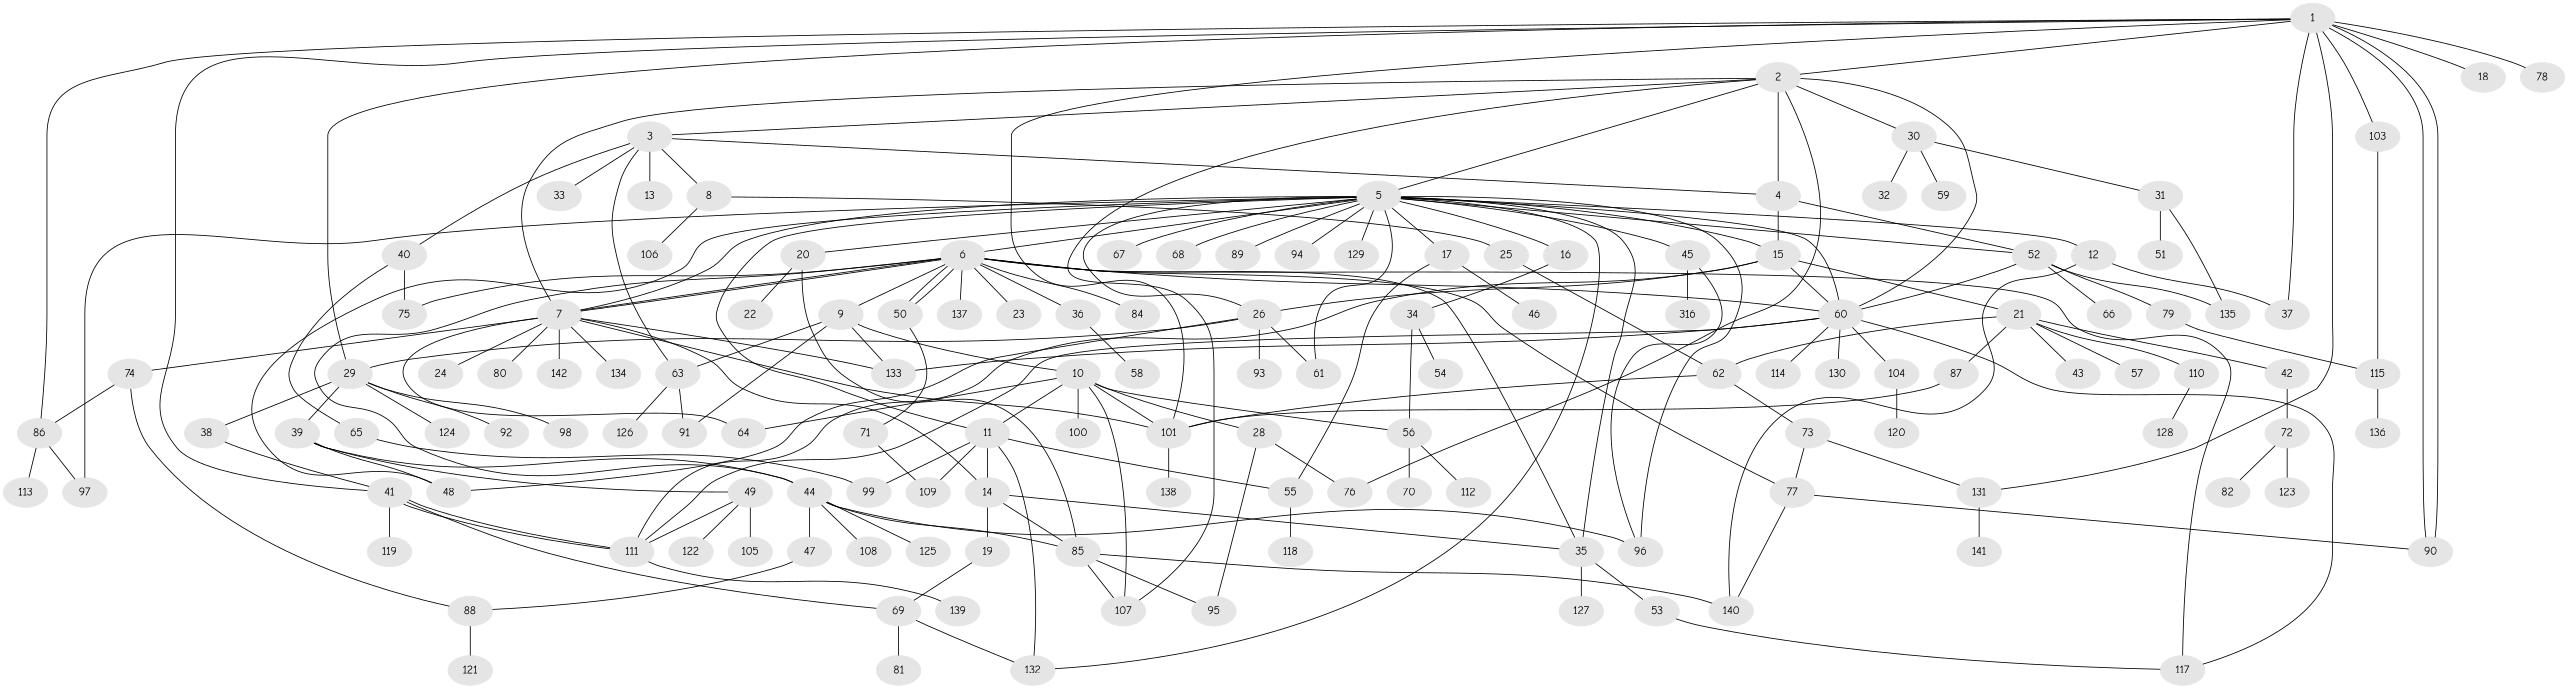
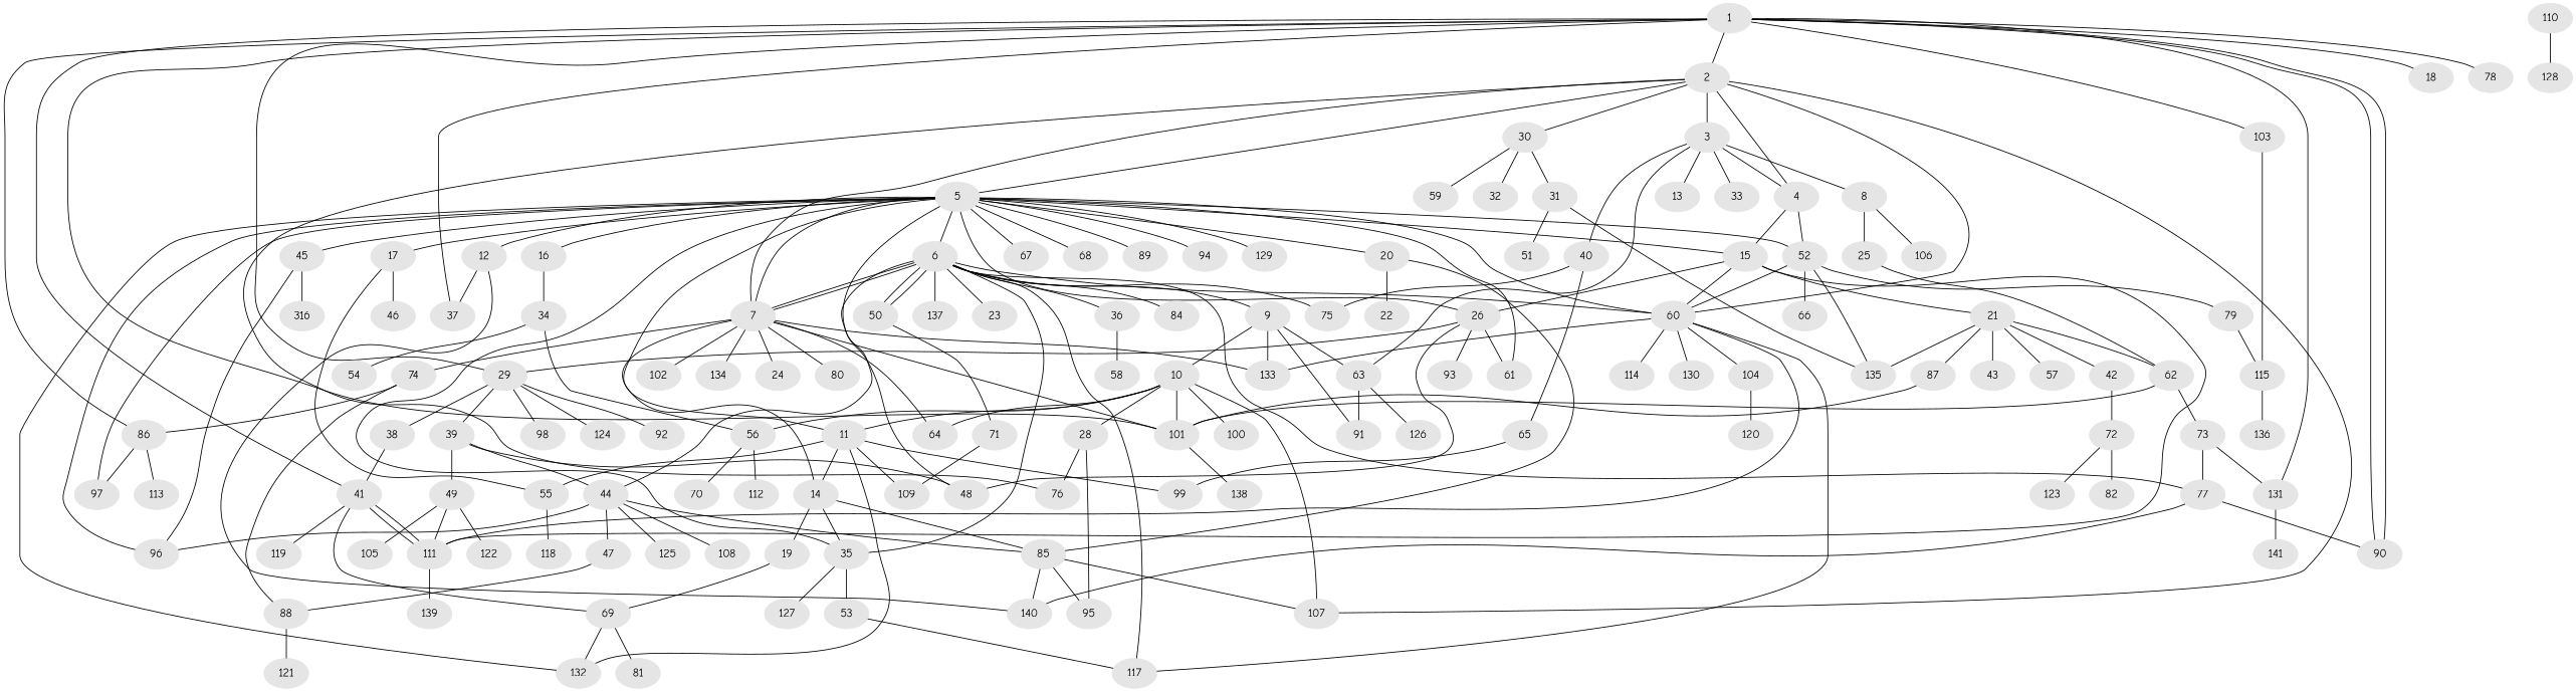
  graph {
    fontname="Comic Neue"
    node [color=gray90 fontname="Comic Neue" style=filled]
    edge [fontname="Comic Neue"]
    1
    2
    18
    29
    37
    41
    78
    86
    90
    101
    103
    131
    3
    4
    5
    7
    30
    60
    76
    107
    38
    39
    92
    98
    124
    111
    69
    119
    97
    113
    138
    115
    141
    8
    13
    33
    40
    63
    15
    52
    6
    11
    12
    16
    17
    20
    26
    35
    45
    48
    61
    67
    68
    89
    94
    96
    129
    132
    14
    24
    64
    74
    80
-   102 [label=142]
+   102
    133
    134
    31
    32
    59
    117
    104
    114
    130
    25
    106
    75
    65
    91
    126
    21
    135
    66
    79
    9
    23
    36
    44
    50
    77
    84
    137
    55
    99
    109
    140
    34
    46
    85
    22
    93
    53
    127
    n103 [label=316]
    10
    58
    47
    108
    125
    71
    19
    88
    62
    28
    56
    100
    95
    70
    112
    118
    42
    43
    57
    87
    110
    139
    54
    81
    72
    73
    128
    49
    51
    105
    122
    82
    123
    121
    120
    136
    1 -- 2
    1 -- 18
    1 -- 29
    1 -- 37
    1 -- 41
    1 -- 78
    1 -- 86
    1 -- 90
    1 -- 90
    1 -- 101
    1 -- 103
    1 -- 131
    2 -- 3
    2 -- 4
    2 -- 5
    2 -- 7
    2 -- 30
    2 -- 60
    2 -- 76
    2 -- 107
    29 -- 38
    29 -- 39
    29 -- 92
    29 -- 98
    29 -- 124
    41 -- 111
    41 -- 111
    41 -- 69
    41 -- 119
    86 -- 97
    86 -- 113
    101 -- 138
    103 -- 115
    131 -- 141
    3 -- 4
    3 -- 8
    3 -- 13
    3 -- 33
    3 -- 40
    3 -- 63
    4 -- 15
    4 -- 52
    5 -- 7
    5 -- 60
    5 -- 97
    5 -- 15
    5 -- 52
    5 -- 6
    5 -- 11
    5 -- 12
    5 -- 16
    5 -- 17
    5 -- 20
    5 -- 26
    5 -- 35
    5 -- 45
    5 -- 48
    5 -- 61
    5 -- 67
    5 -- 68
    5 -- 89
    5 -- 94
    5 -- 96
    5 -- 129
    5 -- 132
    7 -- 101
    7 -- 14
    7 -- 24
    7 -- 64
    7 -- 74
    7 -- 80
    7 -- 102
    7 -- 133
    7 -- 134
    30 -- 31
    30 -- 32
    30 -- 59
    60 -- 111
    60 -- 133
    60 -- 117
    60 -- 104
    60 -- 114
    60 -- 130
    38 -- 41
    39 -- 48
    39 -- 44
    39 -- 49
    111 -- 139
    69 -- 132
    69 -- 81
    115 -- 136
    8 -- 25
    8 -- 106
    40 -- 75
    40 -- 65
    63 -- 91
    63 -- 126
    15 -- 60
    15 -- 111
    15 -- 26
    15 -- 21
    52 -- 60
    52 -- 135
    52 -- 66
    52 -- 79
    6 -- 7
    6 -- 7
    6 -- 60
    6 -- 35
    6 -- 117
    6 -- 75
    6 -- 9
    6 -- 23
    6 -- 36
    6 -- 44
    6 -- 50
    6 -- 50
    6 -- 77
    6 -- 84
    6 -- 137
    11 -- 132
    11 -- 14
    11 -- 55
    11 -- 99
    11 -- 109
    12 -- 37
    12 -- 140
    16 -- 34
    17 -- 55
    17 -- 46
    20 -- 85
    20 -- 22
    26 -- 29
    26 -- 48
    26 -- 61
    26 -- 93
    35 -- 53
    35 -- 127
    45 -- 96
    45 -- n103
    14 -- 35
    14 -- 85
    14 -- 19
    74 -- 86
    74 -- 88
    31 -- 135
    31 -- 51
    104 -- 120
    25 -- 62
    65 -- 99
    21 -- 62
    21 -- 42
    21 -- 43
    21 -- 57
    21 -- 87
-   21 -- 110
+   21 -- 135
    79 -- 115
    9 -- 63
    9 -- 133
    9 -- 91
    9 -- 10
    36 -- 58
    44 -- 96
    44 -- 85
    44 -- 47
    44 -- 108
    44 -- 125
    50 -- 71
    77 -- 90
    77 -- 140
    55 -- 118
    34 -- 56
    34 -- 54
    85 -- 107
    85 -- 140
    85 -- 95
    53 -- 117
    10 -- 101
    10 -- 107
    10 -- 11
    10 -- 64
    10 -- 28
    10 -- 56
    10 -- 100
    47 -- 88
    71 -- 109
    19 -- 69
    88 -- 121
    62 -- 101
    62 -- 73
    28 -- 76
    28 -- 95
    56 -- 70
    56 -- 112
    42 -- 72
    87 -- 101
    110 -- 128
    72 -- 82
    72 -- 123
    73 -- 131
    73 -- 77
    49 -- 111
    49 -- 105
    49 -- 122
  }
